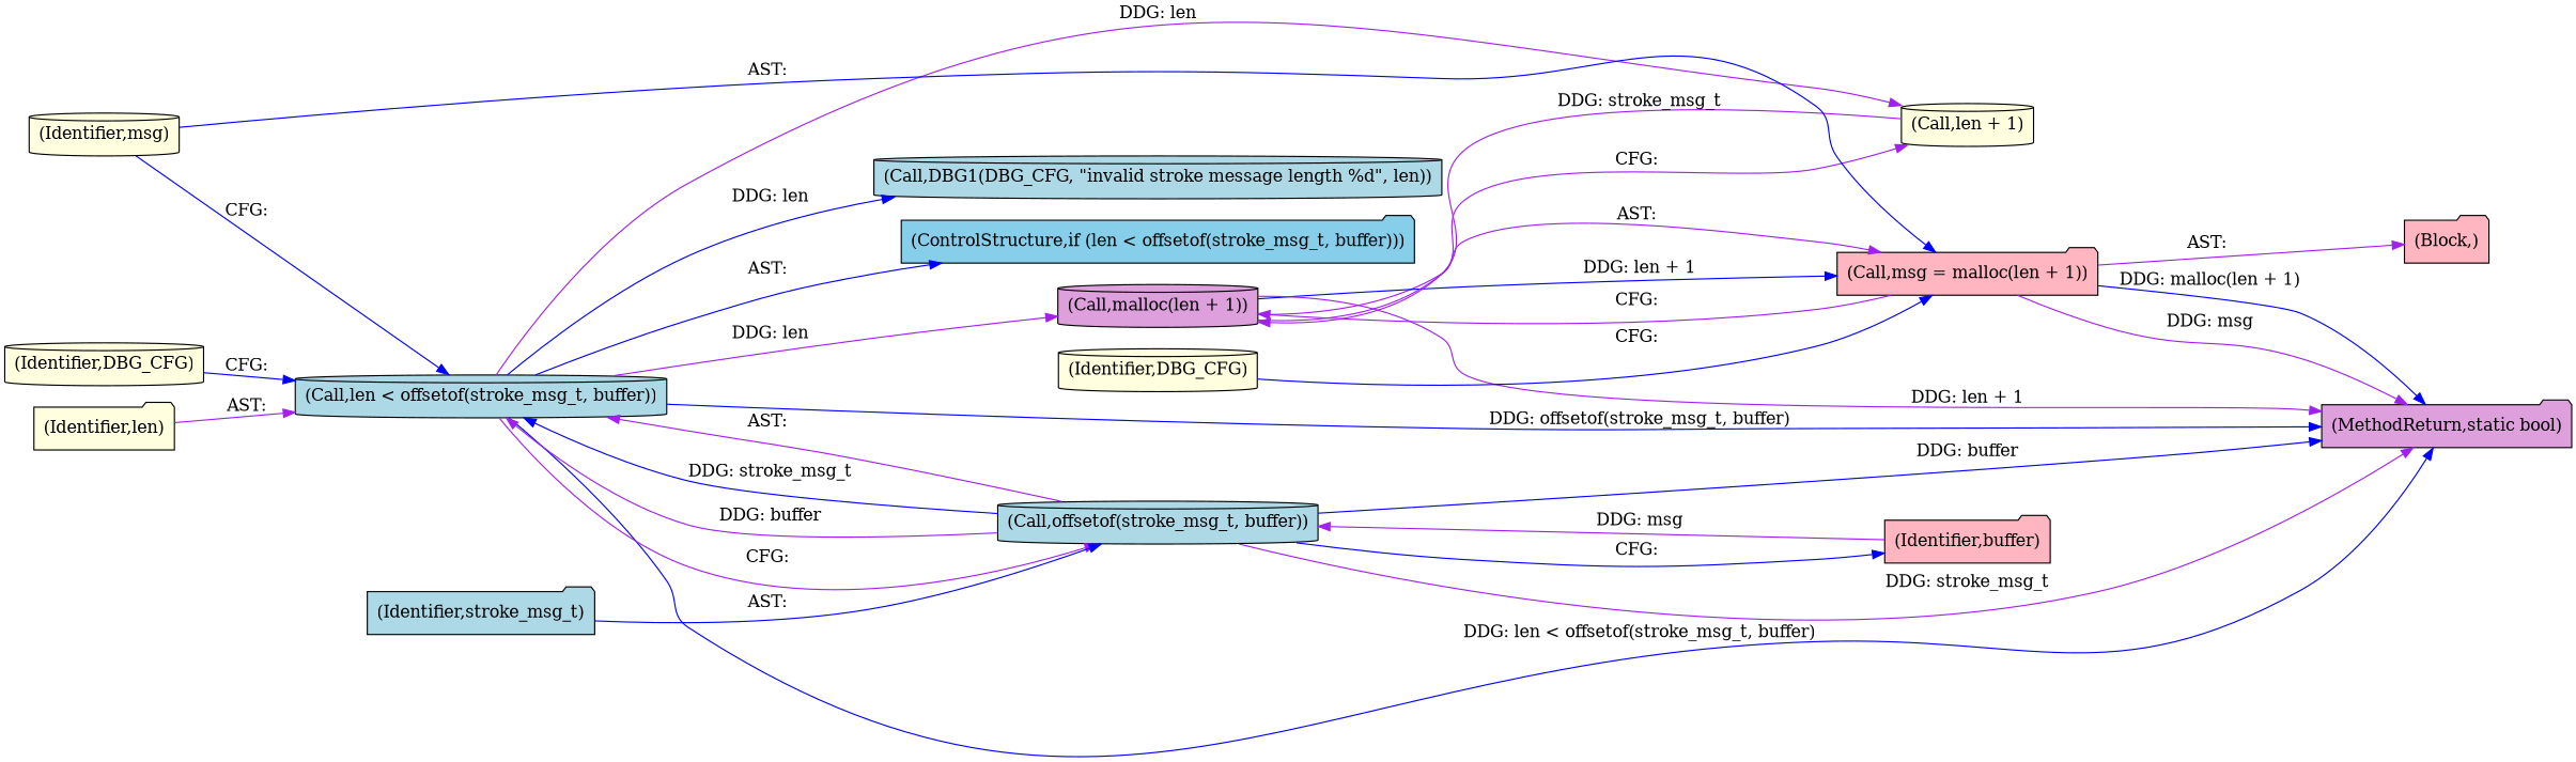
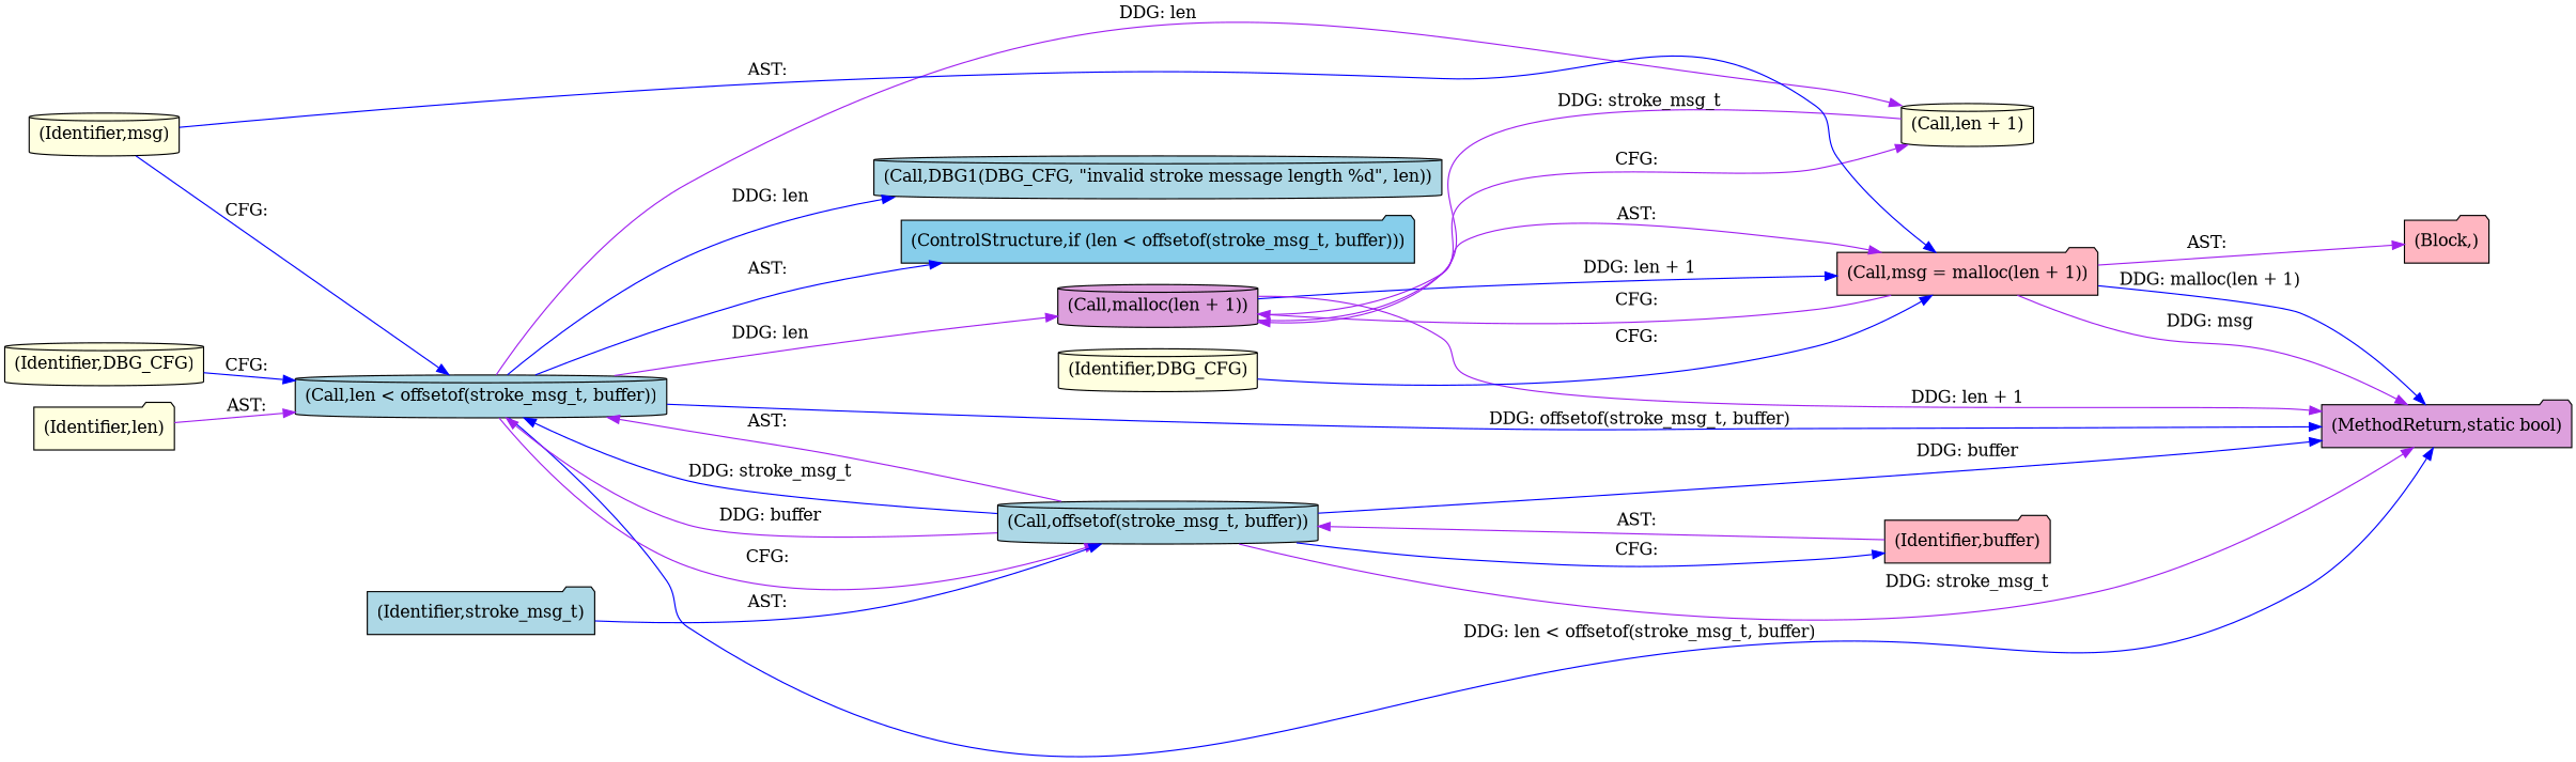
  digraph {
    rankdir=LR
    node [fillcolor=lightyellow shape=cylinder style=filled]
    edge [color=purple]
    n1 [fillcolor=plum label="(Call,malloc(len + 1))"]
    n2 [fillcolor=lightpink label="(Call,msg = malloc(len + 1))" shape=folder]
    n3 [fillcolor=plum label="(MethodReturn,static bool)" shape=folder]
    n4 [label="(Call,len + 1)"]
    n5 [fillcolor=lightpink label="(Block,)" shape=folder]
    n6 [fillcolor=lightblue label="(Call,len < offsetof(stroke_msg_t, buffer))"]
    n7 [fillcolor=lightblue label="(Call,offsetof(stroke_msg_t, buffer))"]
    n8 [fillcolor=lightblue label="(Call,DBG1(DBG_CFG, \"invalid stroke message length %d\", len))"]
    n9 [fillcolor=skyblue label="(ControlStructure,if (len < offsetof(stroke_msg_t, buffer)))" shape=folder]
    n10 [fillcolor=lightpink label="(Identifier,buffer)" shape=folder]
    n11 [fillcolor=lightblue label="(Identifier,stroke_msg_t)" shape=folder]
    n12 [label="(Identifier,len)" shape=folder]
    n13 [label="(Identifier,DBG_CFG)"]
    n14 [label="(Identifier,msg)"]
    n15 [label="(Identifier,DBG_CFG)"]
    n1 -> n2 [label="AST: "]
    n1 -> n2 [color=blue label="DDG: len + 1"]
    n1 -> n3 [label="DDG: len + 1"]
    n1 -> n4 [label="CFG: "]
    n2 -> n1 [label="CFG: "]
    n2 -> n3 [label="DDG: msg"]
    n2 -> n3 [color=blue label="DDG: malloc(len + 1)"]
    n2 -> n5 [label="AST: "]
    n4 -> n1 [label="DDG: stroke_msg_t"]
    n6 -> n1 [label="DDG: len"]
    n6 -> n3 [color=blue label="DDG: offsetof(stroke_msg_t, buffer)"]
    n6 -> n3 [color=blue label="DDG: len < offsetof(stroke_msg_t, buffer)"]
    n6 -> n4 [label="DDG: len"]
    n6 -> n7 [label="CFG: "]
    n6 -> n8 [color=blue label="DDG: len"]
    n6 -> n9 [color=blue label="AST: "]
    n7 -> n3 [label="DDG: stroke_msg_t"]
    n7 -> n3 [color=blue label="DDG: buffer"]
    n7 -> n6 [label="AST: "]
    n7 -> n6 [color=blue label="DDG: stroke_msg_t"]
    n7 -> n6 [label="DDG: buffer"]
    n7 -> n10 [color=blue label="CFG: "]
-   n10 -> n7 [label="DDG: msg"]
+   n10 -> n7 [label="AST: "]
    n11 -> n7 [color=blue label="AST: "]
    n12 -> n6 [label="AST: "]
    n13 -> n6 [color=blue label="CFG: "]
    n14 -> n2 [color=blue label="AST: "]
    n14 -> n6 [color=blue label="CFG: "]
    n15 -> n2 [color=blue label="CFG: "]
  }
